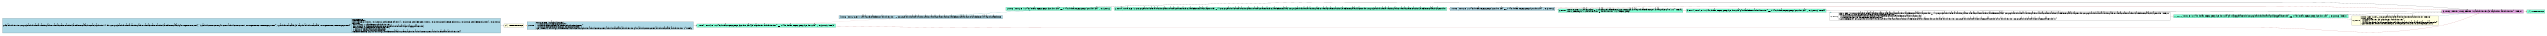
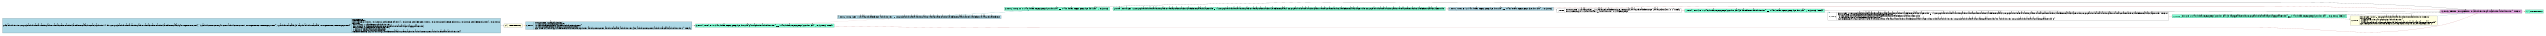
  digraph {
    rankdir=LR
    node [fillcolor=aquamarine shape=record style=filled]
    edge [arrowhead=vee color=black]
-   n1 [fillcolor=lightyellow label="{0\:\ ?|MTH_ENTER_BLOCK\l}"]
+   n1 [fillcolor=lightyellow label="{0\:\ ?|MTH_LINE_BLOCK\l}"]
    n2 [fillcolor=lightblue label="{2\:\ 0x0000|0x0000: INVOKE  (r0 I:android.view.View) = \l  (r4 I:android.app.SharedElementCallback)\l  (r5 I:android.content.Context A[D('context' android.content.Context)])\l  (r6 I:android.os.Parcelable A[D('snapshot' android.os.Parcelable)])\l type: SUPER call: android.app.SharedElementCallback.onCreateSnapshotView(android.content.Context, android.os.Parcelable):android.view.View A[MD:(android.content.Context, android.os.Parcelable):android.view.View (c)] (LINE:96)\l}"]
    n3 [label="{3\:\ 0x0004|0x0004: IF  (r0 I:??[int, boolean, OBJECT, ARRAY, byte, short, char] A[D('snapshotView' android.view.View)]) == (0 ??[int, boolean, OBJECT, ARRAY, byte, short, char])  \-\> B:13:0x0023  (LINE:97)\l}"]
    n4 [fillcolor=lightblue label="{4\:\ 0x0006|0x0006: SGET  (r1 I:java.lang.ref.WeakReference\<android.view.View\>) =  com.google.android.material.transition.platform.MaterialContainerTransformSharedElementCallback.capturedSharedElement java.lang.ref.WeakReference \l}"]
    n5 [fillcolor=plum label="{13\:\ 0x0023|RETURN\l|0x0023: RETURN  (r0 I:android.view.View A[D('snapshotView' android.view.View)])  (LINE:107)\l}"]
    n6 [label="{5\:\ 0x0008|0x0008: IF  (r1 I:??[int, boolean, OBJECT, ARRAY, byte, short, char]) == (0 ??[int, boolean, OBJECT, ARRAY, byte, short, char])  \-\> B:13:0x0023 \l}"]
    n7 [label="{1\:\ ?|MTH_EXIT_BLOCK\l}"]
    n8 [label="{6\:\ 0x000a|0x000a: IGET  (r2 I:com.google.android.material.transition.platform.MaterialContainerTransformSharedElementCallback$ShapeProvider) = (r4 I:com.google.android.material.transition.platform.MaterialContainerTransformSharedElementCallback) com.google.android.material.transition.platform.MaterialContainerTransformSharedElementCallback.shapeProvider com.google.android.material.transition.platform.MaterialContainerTransformSharedElementCallback$ShapeProvider \l}"]
    n9 [fillcolor=lightblue label="{7\:\ 0x000c|0x000c: IF  (r2 I:??[int, boolean, OBJECT, ARRAY, byte, short, char]) == (0 ??[int, boolean, OBJECT, ARRAY, byte, short, char])  \-\> B:13:0x0023 \l}"]
-   n10 [label="{8\:\ 0x000e|0x000e: INVOKE  (r1 I:java.lang.Object) = (r1 I:java.lang.ref.WeakReference) type: VIRTUAL call: java.lang.ref.WeakReference.get():java.lang.Object A[MD:():T (c)] (LINE:98)\l0x0012: CHECK_CAST (r1 I:android.view.View) = (android.view.View) (r1 I:??[OBJECT, ARRAY]) \l}"]
+   n10 [fillcolor=white label="{8\:\ 0x000e|0x000e: INVOKE  (r1 I:java.lang.Object) = (r1 I:java.lang.ref.WeakReference) type: VIRTUAL call: java.lang.ref.WeakReference.get():java.lang.Object A[MD:():T (c)] (LINE:98)\l0x0012: CHECK_CAST (r1 I:android.view.View) = (android.view.View) (r1 I:??[OBJECT, ARRAY]) \l}"]
    n11 [label="{9\:\ 0x0014|0x0014: IF  (r1 I:??[int, boolean, OBJECT, ARRAY, byte, short, char] A[D('sharedElement' android.view.View)]) == (0 ??[int, boolean, OBJECT, ARRAY, byte, short, char])  \-\> B:13:0x0023  (LINE:99)\l}"]
    n12 [fillcolor=white label="{10\:\ 0x0016|0x0016: IGET  (r2 I:com.google.android.material.transition.platform.MaterialContainerTransformSharedElementCallback$ShapeProvider) = (r4 I:com.google.android.material.transition.platform.MaterialContainerTransformSharedElementCallback) com.google.android.material.transition.platform.MaterialContainerTransformSharedElementCallback.shapeProvider com.google.android.material.transition.platform.MaterialContainerTransformSharedElementCallback$ShapeProvider  (LINE:100)\l0x0018: INVOKE  (r2 I:com.google.android.material.shape.ShapeAppearanceModel) = \l  (r2 I:com.google.android.material.transition.platform.MaterialContainerTransformSharedElementCallback$ShapeProvider)\l  (r1 I:android.view.View A[D('sharedElement' android.view.View)])\l type: INTERFACE call: com.google.android.material.transition.platform.MaterialContainerTransformSharedElementCallback.ShapeProvider.provideShape(android.view.View):com.google.android.material.shape.ShapeAppearanceModel A[MD:(android.view.View):com.google.android.material.shape.ShapeAppearanceModel (m)]\l}"]
    n13 [label="{11\:\ 0x001c|0x001c: IF  (r2 I:??[int, boolean, OBJECT, ARRAY, byte, short, char] A[D('shapeAppearanceModel' com.google.android.material.shape.ShapeAppearanceModel)]) == (0 ??[int, boolean, OBJECT, ARRAY, byte, short, char])  \-\> B:13:0x0023  (LINE:101)\l}"]
    n14 [fillcolor=lightyellow label="{12\:\ 0x001e|0x001e: SGET  (r3 I:int) =  com.google.android.material.R.id.mtrl_motion_snapshot_view int  (LINE:103)\l0x0020: INVOKE  \l  (r0 I:android.view.View A[D('snapshotView' android.view.View)])\l  (r3 I:int)\l  (r2 I:java.lang.Object A[D('shapeAppearanceModel' com.google.android.material.shape.ShapeAppearanceModel)])\l type: VIRTUAL call: android.view.View.setTag(int, java.lang.Object):void A[MD:(int, java.lang.Object):void (c)]\l}"]
    n15 [fillcolor=lightblue label="{public android.view.View com.google.android.material.transition.platform.MaterialContainerTransformSharedElementCallback.onCreateSnapshotView((r4 'this' I:com.google.android.material.transition.platform.MaterialContainerTransformSharedElementCallback A[IMMUTABLE_TYPE, THIS]), (r5 I:android.content.Context A[D('context' android.content.Context), IMMUTABLE_TYPE, METHOD_ARGUMENT]), (r6 I:android.os.Parcelable A[D('snapshot' android.os.Parcelable), IMMUTABLE_TYPE, METHOD_ARGUMENT]))  | DONT_RENAME\lUSE_LINES_HINTS\lCROSS_EDGE: B:11:0x001c \-\> B:13:0x0023, CROSS_EDGE: B:9:0x0014 \-\> B:13:0x0023, CROSS_EDGE: B:7:0x000c \-\> B:13:0x0023, CROSS_EDGE: B:5:0x0008 \-\> B:13:0x0023, CROSS_EDGE: B:3:0x0004 \-\> B:13:0x0023\lDebug Info:\l  0x0014\-0x0023: r1 'sharedElement' Landroid\/view\/View;\l  0x001c\-0x0023: r2 'shapeAppearanceModel' Lcom\/google\/android\/material\/shape\/ShapeAppearanceModel;\l  0x0004\-0x0023: r0 'snapshotView' Landroid\/view\/View;\l  \-1 \-0x0023: r5 'context' Landroid\/content\/Context;\l  \-1 \-0x0023: r6 'snapshot' Landroid\/os\/Parcelable;\lMETHOD_OVERRIDE: [ClspMth\{android.app.SharedElementCallback.onCreateSnapshotView(android.content.Context, android.os.Parcelable):android.view.View\}]\l}"]
    n1 -> n2 [color=darkorange]
    n2 -> n3
    n3 -> n4 [arrowhead=onormal color=brown style=dashed]
    n3 -> n5 [arrowhead=odot color=brown]
    n4 -> n6 [color=teal]
    n5 -> n7 [color=brown]
    n6 -> n5
    n6 -> n8 [arrowhead=odot color=teal style=dashed]
    n8 -> n9 [color=brown]
    n9 -> n5 [arrowhead=onormal color=brown]
    n9 -> n10 [arrowhead=odot style=dashed]
    n10 -> n11 [arrowhead=odot color=brown]
    n11 -> n5 [arrowhead=onormal]
    n11 -> n12 [color=teal style=dashed]
    n12 -> n13 [arrowhead=odot color=brown]
    n13 -> n5 [arrowhead=onormal]
    n13 -> n14 [arrowhead=onormal style=dashed]
    n14 -> n5 [arrowhead=odot color=teal]
    n15 -> n1 [arrowhead=odot]
  }
